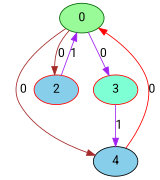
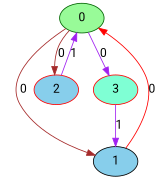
  digraph {
    fontname=Roboto
    node [color=red fillcolor=skyblue fontname=Roboto style=filled]
    edge [color=purple fontname=Roboto]
    0 [color=darkgreen fillcolor=palegreen]
-   1 [color=black label=4]
+   1 [color=black]
    2
    3 [fillcolor=aquamarine]
    0 -> 1 [color=brown label=0]
    0 -> 2 [color=brown label=0]
    0 -> 3 [label=0]
    1 -> 0 [color=red label=0]
    2 -> 0 [label=1]
    3 -> 1 [label=1]
  }
